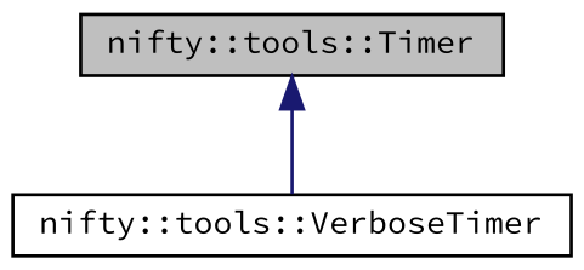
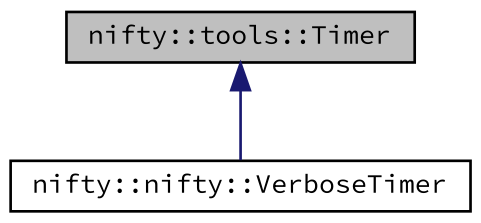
  digraph {
    fontname="Source Code Pro"
    node [color=black fontname="Source Code Pro" fontsize=10 shape=record style=filled]
    n1 [fillcolor=grey75 fontcolor=black height=0.2 label="nifty::tools::Timer" width=0.4]
-   n2 [fillcolor=white height=0.2 label="nifty::tools::VerboseTimer" width=0.4]
+   n2 [fillcolor=white height=0.2 label="nifty::nifty::VerboseTimer" width=0.4]
    n1 -> n2 [color=midnightblue dir=back fontname="Source Code Pro" fontsize=10 labelfontname=Helvetica labelfontsize=10 style=solid]
  }
